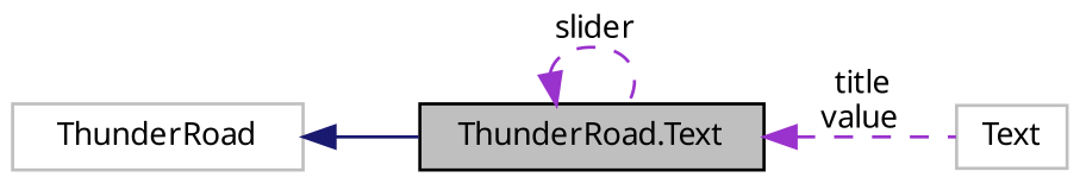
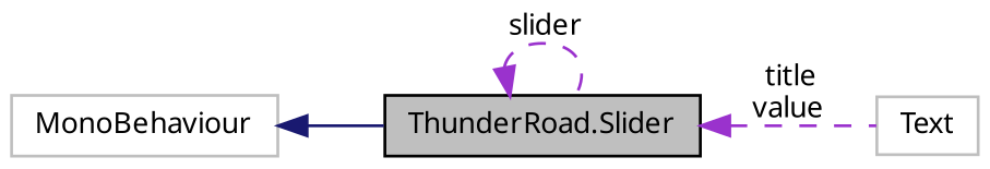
  digraph {
    fontname="Noto Sans"
    rankdir=LR
    node [color=grey75 fillcolor=white fontname="Noto Sans" fontsize=10 shape=record style=filled]
    edge [color=darkorchid3 dir=back fontname="Noto Sans" fontsize=10 labelfontname=Helvetica labelfontsize=10 style=dashed]
-   n1 [color=black fillcolor=grey75 fontcolor=black height=0.2 label="ThunderRoad.Text" width=0.4]
+   n1 [color=black fillcolor=grey75 fontcolor=black height=0.2 label="ThunderRoad.Slider" width=0.4]
    n2 [height=0.2 label=Text width=0.4]
-   n3 [height=0.2 label=ThunderRoad width=0.4]
+   n3 [height=0.2 label=MonoBehaviour width=0.4]
    n1 -> n1 [label=" slider"]
    n1 -> n2 [label=" title\nvalue"]
    n3 -> n1 [color=midnightblue style=solid]
  }
